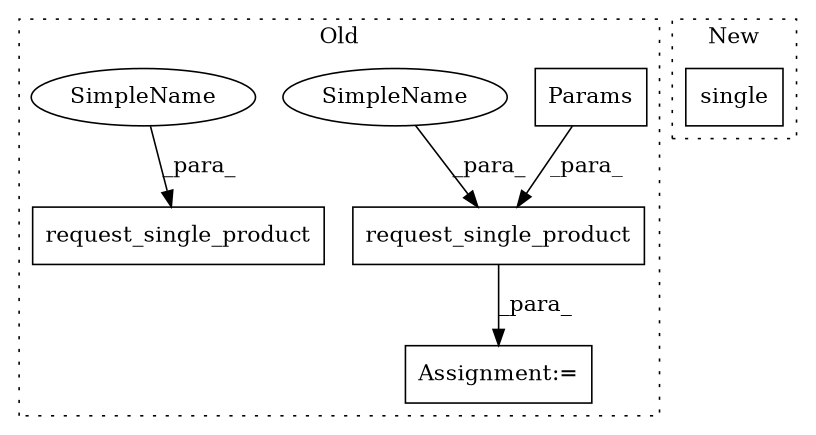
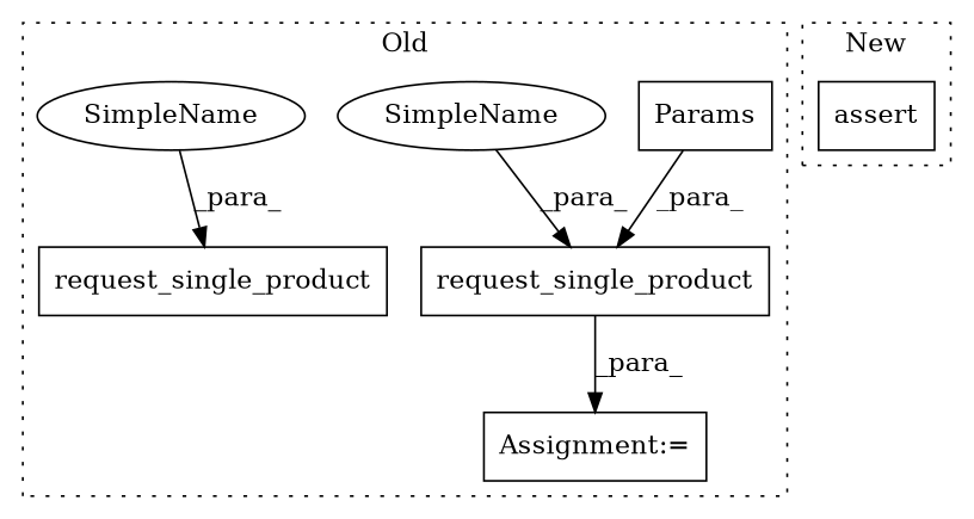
  digraph {
    fontname="DejaVu Serif"
    node [a=32 l="23,1" shape=box fontname="DejaVu Serif"]
    edge [fontname="DejaVu Serif"]
    n1 [l="7,1" label=Params s="13517,13609"]
    n2 [label=request_single_product s="13473,13610"]
    n3 [a=7 l=1 label="Assignment:=" s=13467]
    n4 [label=request_single_product s="13252,13339"]
    n5 [a=42 l=20 label=SimpleName s=13496 shape=ellipse]
    n6 [a=42 l=20 label=SimpleName s=13275 shape=ellipse]
-   n7 [a=6 l=7 label=single s=13277]
+   n7 [a=6 l=7 label=assert s=13277]
    subgraph cluster_1 {
      label=Old
      style=dotted
      n1
      n2
      n3
      n4
      n5
      n6
    }
    subgraph cluster_2 {
      label=New
      style=dotted
      n7
    }
    n1 -> n2 [label=_para_]
    n2 -> n3 [label=_para_]
    n5 -> n2 [label=_para_]
    n6 -> n4 [label=_para_]
  }
